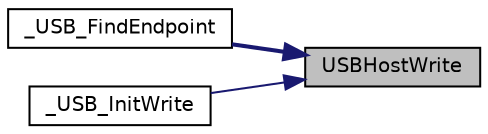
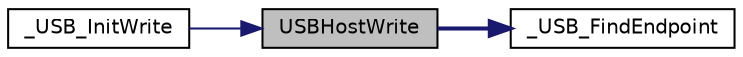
  digraph {
    rankdir=LR
    node [color=black fillcolor=white fontname=Helvetica fontsize=10 shape=record style=filled]
    edge [color=midnightblue fontname=Helvetica fontsize=10 labelfontname=Helvetica labelfontsize=10]
    n1 [fillcolor=grey75 fontcolor=black height=0.2 label=USBHostWrite width=0.4]
    n2 [height=0.2 label=_USB_FindEndpoint width=0.4]
    n3 [height=0.2 label=_USB_InitWrite width=0.4]
-   n2 -> n1 [style=bold]
+   n1 -> n2 [style=bold]
    n3 -> n1 [style=solid]
  }
